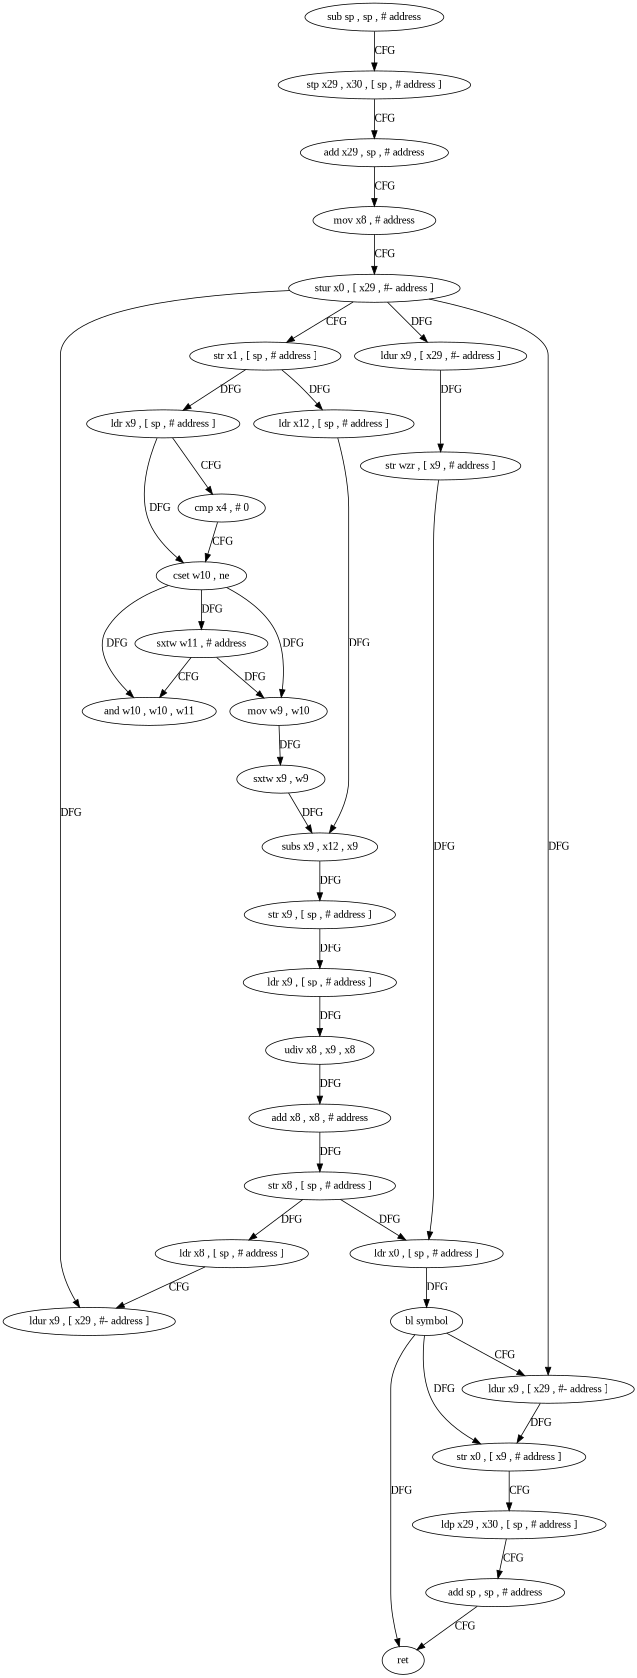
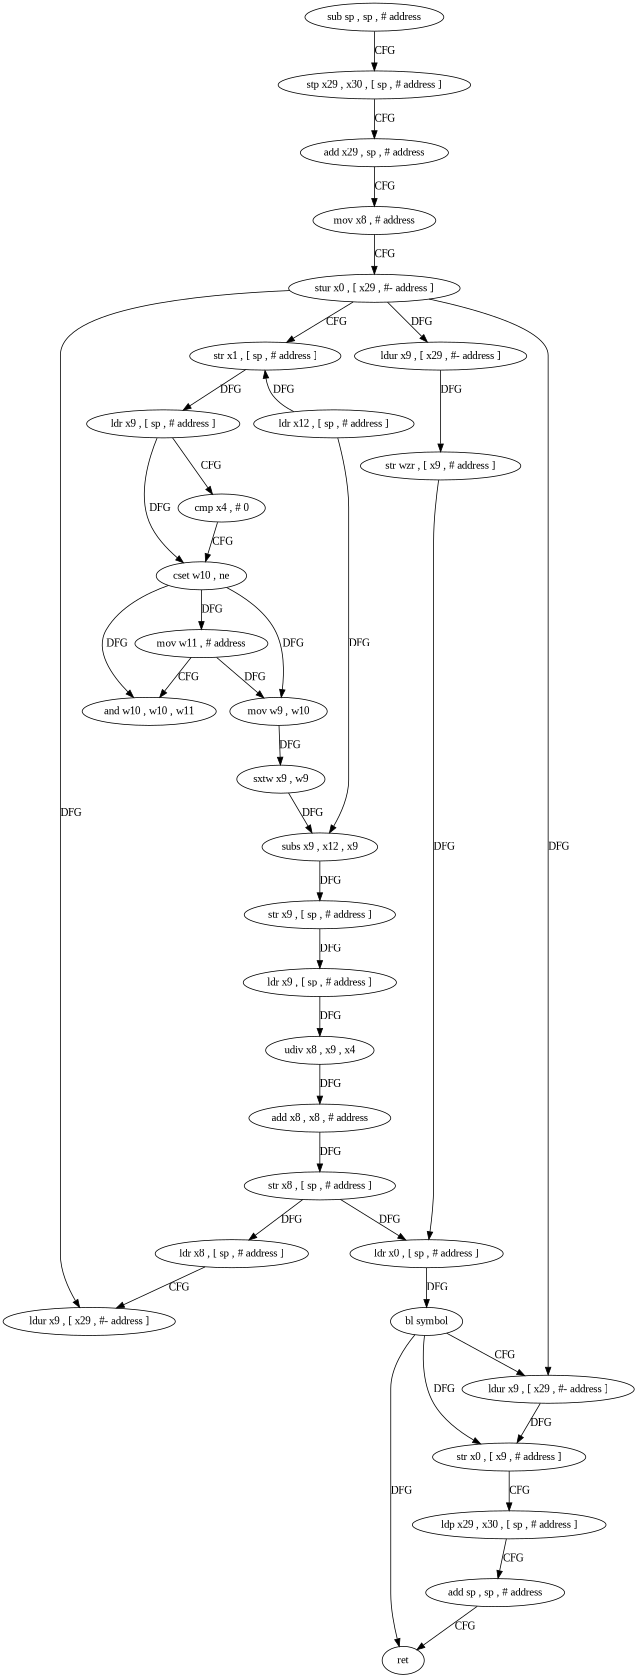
  digraph {
    fontname="Liberation Serif"
    node [fontname="Liberation Serif"]
    edge [fontname="Liberation Serif"]
    n1 [label="sub sp , sp , # address"]
    n2 [label="stp x29 , x30 , [ sp , # address ]"]
    n3 [label="add x29 , sp , # address"]
    n4 [label="mov x8 , # address"]
    n5 [label="stur x0 , [ x29 , #- address ]"]
    n6 [label="str x1 , [ sp , # address ]"]
    n7 [label="ldur x9 , [ x29 , #- address ]"]
    n8 [label="ldur x9 , [ x29 , #- address ]"]
    n9 [label="ldur x9 , [ x29 , #- address ]"]
    n10 [label="ldr x9 , [ sp , # address ]"]
    n11 [label="ldr x12 , [ sp , # address ]"]
    n12 [label="str wzr , [ x9 , # address ]"]
    n13 [label="str x0 , [ x9 , # address ]"]
    n14 [label="cmp x4 , # 0"]
    n15 [label="cset w10 , ne"]
    n16 [label="subs x9 , x12 , x9"]
-   n17 [label="sxtw w11 , # address"]
+   n17 [label="mov w11 , # address"]
    n18 [label="and w10 , w10 , w11"]
    n19 [label="mov w9 , w10"]
    n20 [label="sxtw x9 , w9"]
    n21 [label="str x9 , [ sp , # address ]"]
    n22 [label="ldr x9 , [ sp , # address ]"]
-   n23 [label="udiv x8 , x9 , x8"]
+   n23 [label="udiv x8 , x9 , x4"]
    n24 [label="add x8 , x8 , # address"]
    n25 [label="str x8 , [ sp , # address ]"]
    n26 [label="ldr x8 , [ sp , # address ]"]
    n27 [label="ldr x0 , [ sp , # address ]"]
    n28 [label="bl symbol"]
    n29 [label=ret]
    n30 [label="ldp x29 , x30 , [ sp , # address ]"]
    n31 [label="add sp , sp , # address"]
    n1 -> n2 [label=CFG]
    n2 -> n3 [label=CFG]
    n3 -> n4 [label=CFG]
    n4 -> n5 [label=CFG]
    n5 -> n6 [label=CFG]
    n5 -> n7 [label=DFG]
    n5 -> n8 [label=DFG]
    n5 -> n9 [label=DFG]
    n6 -> n10 [label=DFG]
-   n6 -> n11 [label=DFG]
+   n11 -> n6 [label=DFG]
    n8 -> n12 [label=DFG]
    n9 -> n13 [label=DFG]
    n10 -> n14 [label=CFG]
    n10 -> n15 [label=DFG]
    n11 -> n16 [label=DFG]
    n12 -> n27 [label=DFG]
    n13 -> n30 [label=CFG]
    n14 -> n15 [label=CFG]
    n15 -> n17 [label=DFG]
    n15 -> n18 [label=DFG]
    n15 -> n19 [label=DFG]
    n16 -> n21 [label=DFG]
    n17 -> n18 [label=CFG]
    n17 -> n19 [label=DFG]
    n19 -> n20 [label=DFG]
    n20 -> n16 [label=DFG]
    n21 -> n22 [label=DFG]
    n22 -> n23 [label=DFG]
    n23 -> n24 [label=DFG]
    n24 -> n25 [label=DFG]
    n25 -> n26 [label=DFG]
    n25 -> n27 [label=DFG]
    n26 -> n7 [label=CFG]
    n27 -> n28 [label=DFG]
    n28 -> n9 [label=CFG]
    n28 -> n13 [label=DFG]
    n28 -> n29 [label=DFG]
    n30 -> n31 [label=CFG]
    n31 -> n29 [label=CFG]
  }
